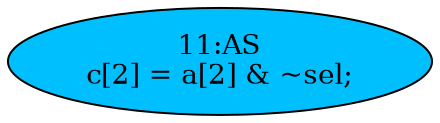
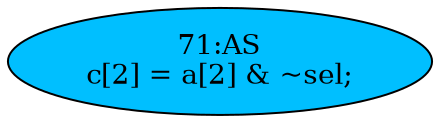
  strict digraph {
-   n1 [ast="<pyverilog.vparser.ast.Assign object at 0x7f0043a92d90>" def_var="['c']" fillcolor=deepskyblue label="11:AS\nc[2] = a[2] & ~sel;" statements="[]" style=filled typ=Assign use_var="['a', 'sel']"]
+   n1 [ast="<pyverilog.vparser.ast.Assign object at 0x7f0043a92d90>" def_var="['c']" fillcolor=deepskyblue label="71:AS\nc[2] = a[2] & ~sel;" statements="[]" style=filled typ=Assign use_var="['a', 'sel']"]
  }
